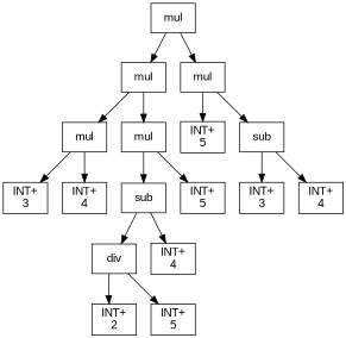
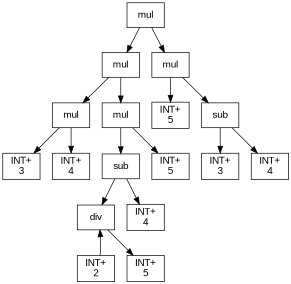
  digraph {
    fontname="Liberation Sans"
    node [shape=box fontname="Liberation Sans"]
    edge [fontname="Liberation Sans"]
    n1 [label=mul]
    n2 [label=mul]
    n3 [label=mul]
    n4 [label=mul]
    n5 [label=mul]
    n6 [label="INT+\n3"]
    n7 [label="INT+\n4"]
    n8 [label=sub]
    n9 [label="INT+\n5"]
    n10 [label=div]
    n11 [label="INT+\n4"]
    n12 [label="INT+\n2"]
    n13 [label="INT+\n5"]
    n14 [label="INT+\n5"]
    n15 [label=sub]
    n16 [label="INT+\n3"]
    n17 [label="INT+\n4"]
    n1 -> n2
    n1 -> n3
    n2 -> n4
    n2 -> n5
    n3 -> n14
    n3 -> n15
    n4 -> n6
    n4 -> n7
    n5 -> n8
    n5 -> n9
    n8 -> n10
    n8 -> n11
-   n10 -> n12
+   n12 -> n10
    n10 -> n13
    n15 -> n16
    n15 -> n17
  }
